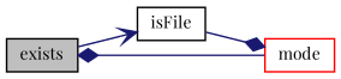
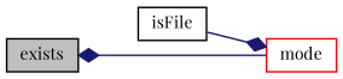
  digraph {
    fontname="Playfair Display"
    rankdir=LR
    node [color=black fontname="Playfair Display" fontsize=10 shape=record]
    edge [arrowhead=diamond color=midnightblue fontname="Playfair Display" fontsize=10 labelfontname=Helvetica labelfontsize=10 style=solid]
    n1 [fillcolor=grey75 fontcolor=black height=0.2 label=exists style=filled width=0.4]
    n2 [height=0.2 label=isFile width=0.4]
    n3 [color=red height=0.2 label=mode width=0.4]
-   n1 -> n2 [arrowhead=vee]
    n2 -> n3
    n3 -> n1
  }
